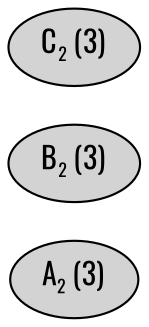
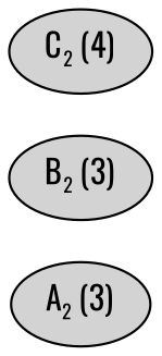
  digraph {
    rankdir=LR
    fontname=Oswald
    node [fillcolor=lightgray style=filled fontname=Oswald]
    n1 [label=<A<sub><font point-size="10">2</font></sub> (3)>]
    n2 [label=<B<sub><font point-size="10">2</font></sub> (3)>]
-   n3 [label=<C<sub><font point-size="10">2</font></sub> (3)>]
+   n3 [label=<C<sub><font point-size="10">2</font></sub> (4)>]
  }
